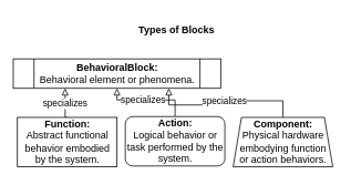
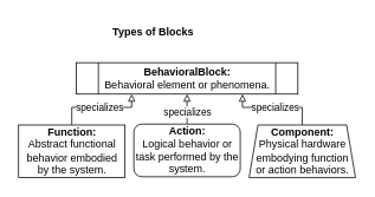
  <mxCell id="0" />
  <mxCell id="1" parent="0" />
  <mxCell id="2" value="specializes" style="edgeStyle=orthogonalEdgeStyle;rounded=0;orthogonalLoop=1;jettySize=auto;html=1;exitX=0.5;exitY=0;exitDx=0;exitDy=0;entryX=0.25;entryY=1;entryDx=0;entryDy=0;endArrow=block;endFill=0;" edge="1" parent="1" source="3" target="6"><mxGeometry relative="1" as="geometry" /></mxCell>
  <mxCell id="3" value="&lt;b&gt;Function:&lt;/b&gt;&lt;br&gt;Abstract functional behavior embodied by the system." style="rounded=0;whiteSpace=wrap;html=1;" vertex="1" parent="1"><mxGeometry x="20.5" y="140.5" width="120" height="59.5" as="geometry" /></mxCell>
  <mxCell id="4" value="specializes" style="edgeStyle=orthogonalEdgeStyle;rounded=0;orthogonalLoop=1;jettySize=auto;html=1;exitX=0.5;exitY=0;exitDx=0;exitDy=0;endArrow=block;endFill=0;" edge="1" parent="1" source="5" target="6"><mxGeometry x="0.13" relative="1" as="geometry"><mxPoint as="offset" /></mxGeometry></mxCell>
  <mxCell id="5" value="&lt;b&gt;Action: &lt;br&gt;&lt;/b&gt;Logical behavior or task performed by the system." style="rounded=1;whiteSpace=wrap;html=1;" vertex="1" parent="1"><mxGeometry x="150.5" y="139.5" width="120" height="59.5" as="geometry" /></mxCell>
- <mxCell id="6" value="&lt;b&gt;BehavioralBlock:&lt;/b&gt;&lt;br&gt;Behavioral element or phenomena." style="shape=process;whiteSpace=wrap;html=1;backgroundOutline=1;" vertex="1" parent="1"><mxGeometry x="15.5" y="70" width="250" height="35.5" as="geometry" /></mxCell>
+ <mxCell id="6" value="&lt;b&gt;BehavioralBlock:&lt;/b&gt;&lt;br&gt;Behavioral element or phenomena." style="shape=process;whiteSpace=wrap;html=1;backgroundOutline=1;" vertex="1" parent="1"><mxGeometry x="85.5" y="70" width="250" height="35.5" as="geometry" /></mxCell>
  <mxCell id="7" value="specializes" style="edgeStyle=orthogonalEdgeStyle;rounded=0;orthogonalLoop=1;jettySize=auto;html=1;exitX=0.5;exitY=0;exitDx=0;exitDy=0;entryX=0.75;entryY=1;entryDx=0;entryDy=0;endArrow=block;endFill=0;" edge="1" parent="1" source="8" target="6"><mxGeometry relative="1" as="geometry" /></mxCell>
  <mxCell id="8" value="&lt;b&gt;Component:&lt;/b&gt;&lt;br&gt;Physical hardware embodying function or&amp;nbsp;action behaviors." style="shape=trapezoid;perimeter=trapezoidPerimeter;whiteSpace=wrap;html=1;fixedSize=1;size=10;" vertex="1" parent="1"><mxGeometry x="280.5" y="140.5" width="120" height="59.5" as="geometry" /></mxCell>
- <mxCell id="9" value="&lt;b&gt;Types of Blocks&lt;/b&gt;" style="text;html=1;strokeColor=none;fillColor=none;align=center;verticalAlign=middle;whiteSpace=wrap;rounded=0;" vertex="1" parent="1"><mxGeometry x="164.5" y="20" width="95" height="30" as="geometry" /></mxCell>
+ <mxCell id="9" value="&lt;b&gt;Types of Blocks&lt;/b&gt;" style="text;html=1;strokeColor=none;fillColor=none;align=center;verticalAlign=middle;whiteSpace=wrap;rounded=0;" vertex="1" parent="1"><mxGeometry x="124.5" y="20" width="95" height="30" as="geometry" /></mxCell>
